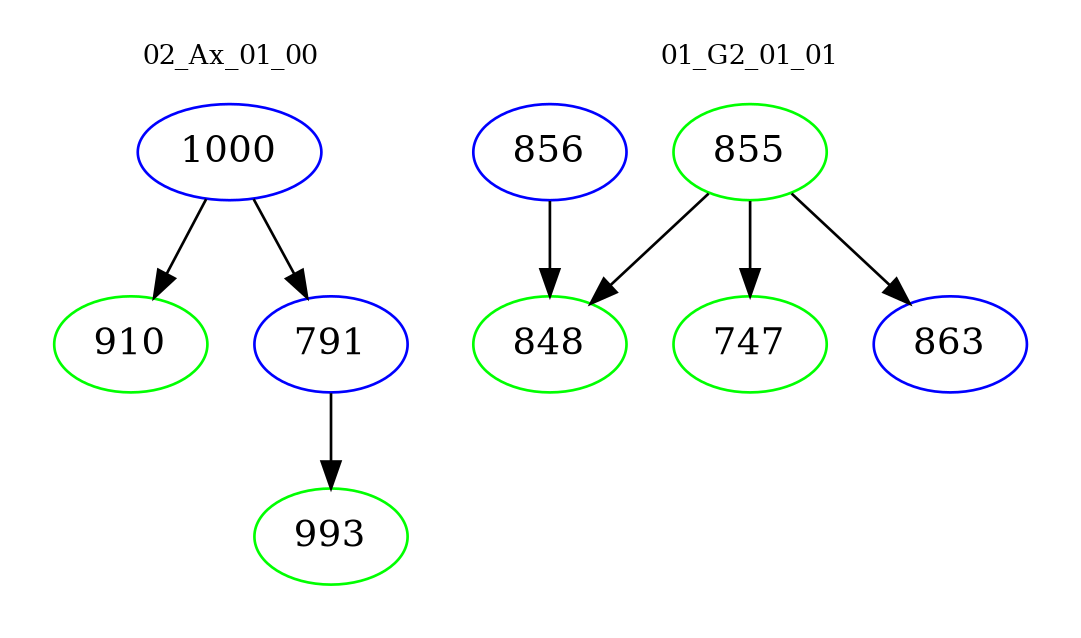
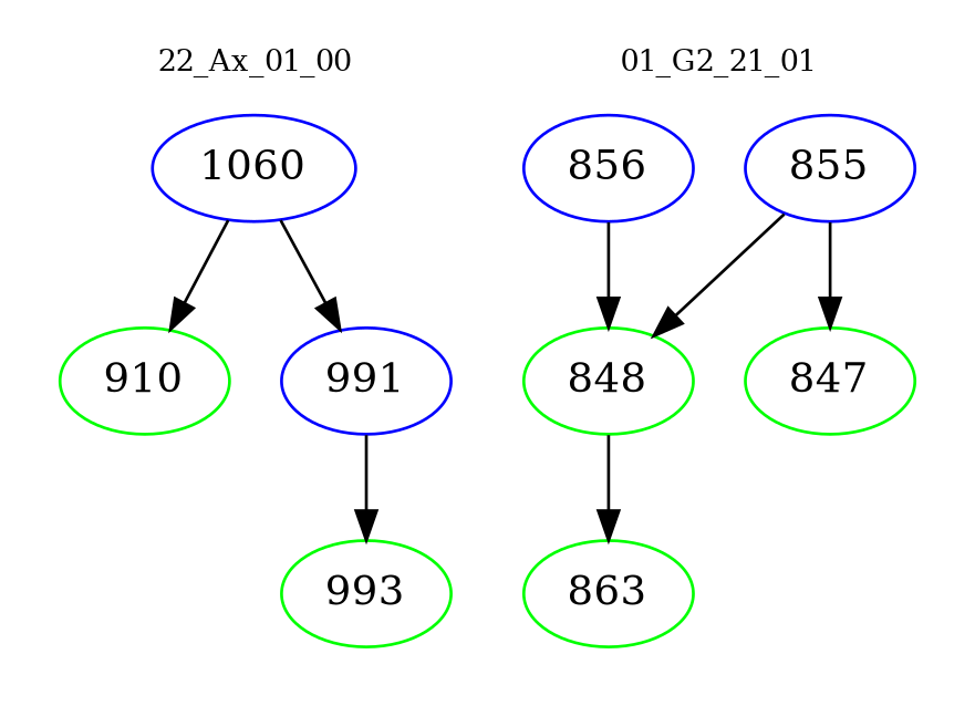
  digraph {
    node [color=green]
    edge [color=black]
-   n1 [color=blue label=1000]
+   n1 [color=blue label=1060]
    n2 [label=910]
-   n3 [color=blue label=791]
+   n3 [color=blue label=991]
    n4 [label=993]
-   n5 [label=855]
-   n6 [label=747]
+   n5 [color=blue label=855]
+   n6 [label=847]
    n7 [color=blue label=856]
-   n8 [color=blue label=863]
+   n8 [label=863]
    n9 [label=848]
    subgraph cluster_1 {
      color=white
      fontsize=10
-     label="02_Ax_01_00"
+     label="22_Ax_01_00"
      n1
      n2
      n3
      n4
    }
    subgraph cluster_2 {
      color=white
      fontsize=10
-     label="01_G2_01_01"
+     label="01_G2_21_01"
      n5
      n6
      n7
      n8
      n9
    }
    n1 -> n2
    n1 -> n3
    n3 -> n4
    n5 -> n6
-   n5 -> n8
+   n9 -> n8
    n5 -> n9
    n7 -> n9
  }
